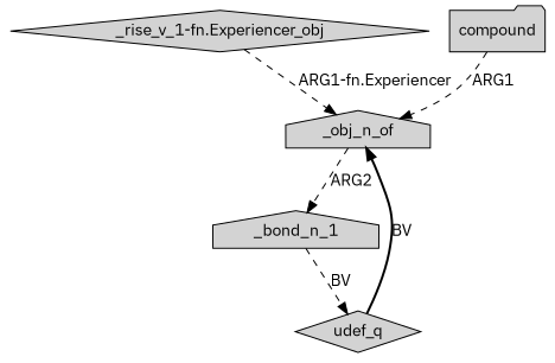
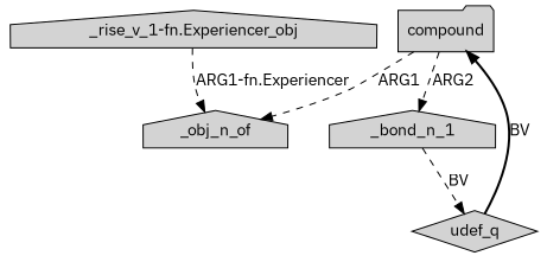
  digraph {
    fontname="IBM Plex Sans"
    node [fontname="IBM Plex Sans" shape=house style=filled]
    edge [fontname="IBM Plex Sans" style=dashed]
    n1 [label=_obj_n_of]
-   "_rise_v_1-fn.Experiencer_obj" [shape=diamond]
+   "_rise_v_1-fn.Experiencer_obj"
    compound [shape=folder]
    _bond_n_1
    udef_q [shape=diamond]
    "_rise_v_1-fn.Experiencer_obj" -> n1 [label="ARG1-fn.Experiencer"]
    compound -> n1 [label=ARG1]
-   n1 -> _bond_n_1 [label=ARG2]
+   compound -> _bond_n_1 [label=ARG2]
    _bond_n_1 -> udef_q [label=BV]
-   udef_q -> n1 [label=BV style=bold]
+   udef_q -> compound [label=BV style=bold]
  }
